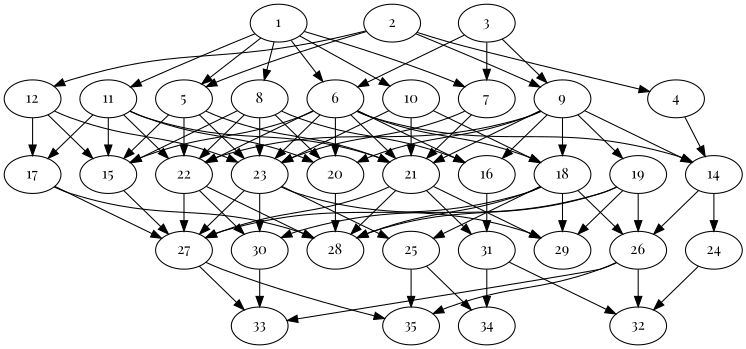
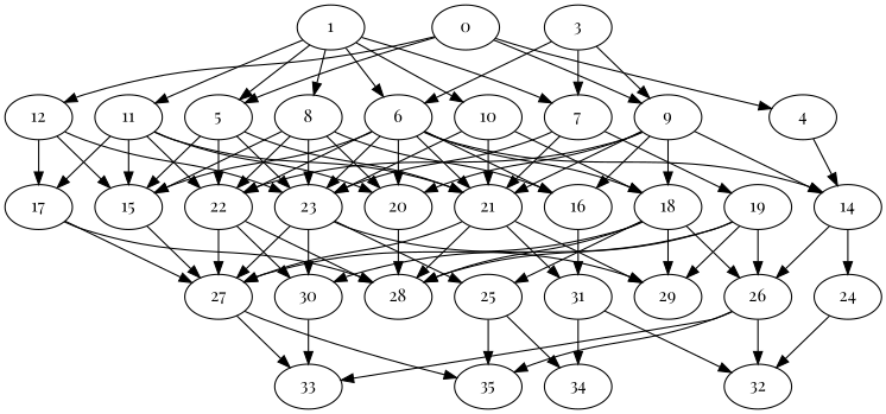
  digraph {
    fontname="Playfair Display"
    node [alpha=0.11 fontname="Playfair Display"]
    edge [fontname="Playfair Display"]
    1 [alpha=0.00 expect_size=22839123925353272]
    5 [alpha=0.01 expect_size=6791643946355111]
    6 [alpha=0.02 expect_size=170831988543510]
    7 [alpha=0.14 expect_size=251750470313472416]
    8 [expect_size=14236157745316233216]
    10 [alpha=0.17 expect_size=8550702264774295552]
    11 [alpha=0.07 expect_size=251159736383378208]
    15 [expect_size=13538878442098158]
    21 [expect_size=8258425019575566336]
    22 [alpha=0.10 expect_size=722122651609025]
    23 [alpha=0.09 expect_size=24386215727002025984]
    14 [alpha=0.01 expect_size=64309897582255848]
    16 [alpha=0.04 expect_size=1372265386398702]
    18 [alpha=0.04 expect_size=4506082637703256]
    20 [alpha=0.05 expect_size=54643875861713911808]
    19 [alpha=0.07 expect_size=25006525376683311104]
    17 [alpha=0.03 expect_size=215092790493892837376]
    27 [alpha=0.07 expect_size=160460814009260572672]
    31 [alpha=0.04 expect_size=8746506946389944]
    28 [alpha=0.06 expect_size=3967697479239825]
    29 [alpha=0.02 expect_size=9511119343135212]
    30 [alpha=0.08 expect_size=67332137943213]
    25 [alpha=0.06 expect_size=206648891287528864]
    24 [alpha=0.06 expect_size=24222550397550592000]
    26 [expect_size=15943824900329102]
-   2 [alpha=0.16 expect_size=32467807152523060]
+   2 [alpha=0.16 expect_size=32467807152523060 label=0]
    4 [alpha=0.02 expect_size=174691602982601728]
    9 [alpha=0.08 expect_size=2642304200041562112]
    12 [alpha=0.01 expect_size=5124856647935966]
    3 [alpha=0.09 expect_size=6430785296952377]
    32 [alpha=0.12 expect_size=311698381368508352]
    35 [alpha=0.10 expect_size=95723202113688464]
    33 [alpha=0.20 expect_size=568230029996028800]
    34 [alpha=0.05 expect_size=80584835238656352]
    1 -> 5
    1 -> 6
    1 -> 7
    1 -> 8
    1 -> 10
    1 -> 11
    5 -> 15
    5 -> 21
    5 -> 22
    5 -> 23
    6 -> 15
    6 -> 21
    6 -> 22
    6 -> 23
    6 -> 14
    6 -> 16
    6 -> 18
    6 -> 20
    7 -> 21
    7 -> 23
-   9 -> 19
+   7 -> 19
    8 -> 15
    8 -> 22
    8 -> 23
    8 -> 16
    8 -> 20
    10 -> 21
    10 -> 23
    10 -> 18
    11 -> 15
    11 -> 21
    11 -> 22
    11 -> 20
    11 -> 17
    15 -> 27
    21 -> 27
    21 -> 31
    21 -> 28
    21 -> 29
    22 -> 27
    22 -> 28
    22 -> 30
    23 -> 27
    23 -> 29
    23 -> 30
    23 -> 25
    14 -> 24
    14 -> 26
    16 -> 31
    18 -> 27
    18 -> 28
    18 -> 29
    18 -> 25
    18 -> 26
    20 -> 28
    19 -> 28
    19 -> 29
    19 -> 30
    19 -> 26
    17 -> 27
    17 -> 28
    27 -> 35
    27 -> 33
    31 -> 32
    31 -> 34
    30 -> 33
    25 -> 35
    25 -> 34
    24 -> 32
    26 -> 32
    26 -> 35
    26 -> 33
    2 -> 5
    2 -> 4
    2 -> 9
    2 -> 12
    4 -> 14
    9 -> 21
    9 -> 22
    9 -> 14
    9 -> 16
    9 -> 18
    9 -> 20
    12 -> 15
    12 -> 23
    12 -> 17
    3 -> 6
    3 -> 7
    3 -> 9
  }
